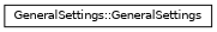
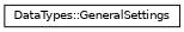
  digraph {
    rankdir=LR
-   n1 [color=black fillcolor=white fontname=Helvetica fontsize=10 height=0.2 label="GeneralSettings::GeneralSettings" shape=record style=filled width=0.4]
+   n1 [color=black fillcolor=white fontname=Helvetica fontsize=10 height=0.2 label="DataTypes::GeneralSettings" shape=record style=filled width=0.4]
  }
